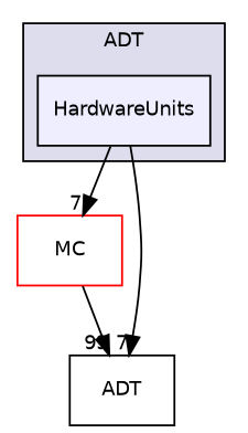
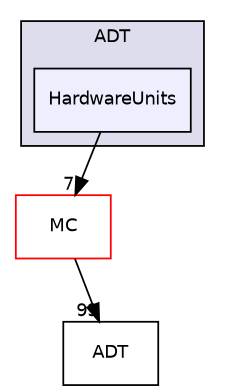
  digraph {
    compound=true
    node [fontname=Helvetica fontsize=10 shape=box]
    edge [headlabel=7 labeldistance=1.5 labelfontname=Helvetica labelfontsize=10]
    n1 [fillcolor="#eeeeff" label=HardwareUnits pencolor=black style=filled]
    n2 [color=red label=MC]
    n3 [label=ADT]
    subgraph cluster_1 {
      bgcolor="#ddddee"
      fontname=Helvetica
      fontsize=10
      label=ADT
      pencolor=black
      n1
    }
    n1 -> n2
-   n1 -> n3
    n2 -> n3 [headlabel=99]
  }
